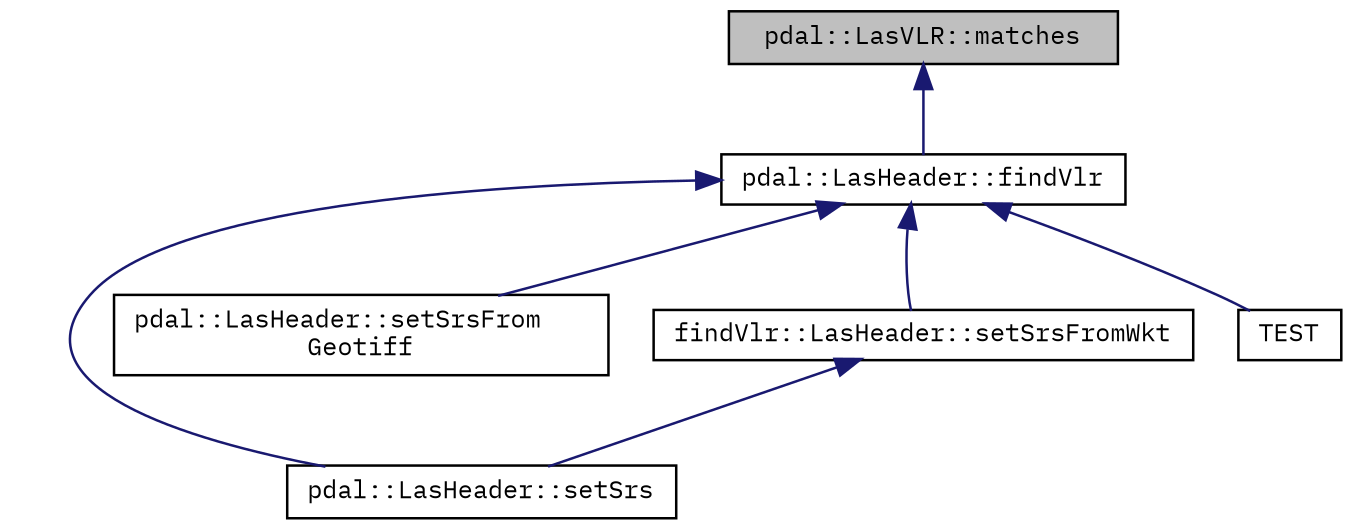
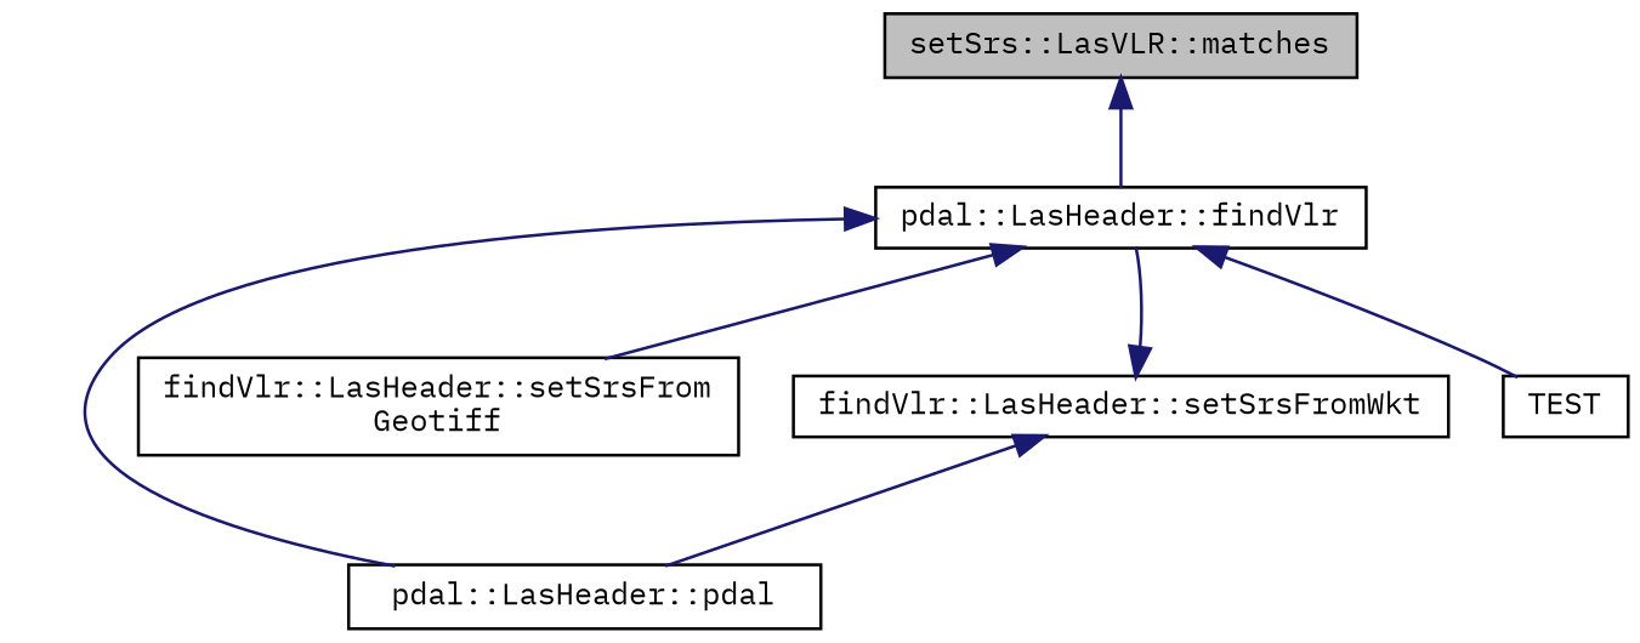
  digraph {
    fontname="IBM Plex Mono"
    rankdir=TB
    node [color=black fillcolor=white fontname="IBM Plex Mono" fontsize=10 shape=record style=filled]
    edge [color=midnightblue dir=back fontname="IBM Plex Mono" fontsize=10 labelfontname=Helvetica labelfontsize=10 style=solid]
-   n1 [fillcolor=grey75 fontcolor=black height=0.2 label="pdal::LasVLR::matches" width=0.4]
+   n1 [fillcolor=grey75 fontcolor=black height=0.2 label="setSrs::LasVLR::matches" width=0.4]
    n2 [height=0.2 label="pdal::LasHeader::findVlr" width=0.4]
-   n3 [height=0.2 label="pdal::LasHeader::setSrs" width=0.4]
-   n4 [height=0.2 label="pdal::LasHeader::setSrsFrom\lGeotiff" width=0.4]
+   n3 [height=0.2 label="pdal::LasHeader::pdal" width=0.4]
+   n4 [height=0.2 label="findVlr::LasHeader::setSrsFrom\lGeotiff" width=0.4]
    n5 [height=0.2 label="findVlr::LasHeader::setSrsFromWkt" width=0.4]
    n6 [height=0.2 label=TEST width=0.4]
    n1 -> n2
    n2 -> n3
    n2 -> n4
-   n2 -> n5
+   n5 -> n2
    n2 -> n6
    n5 -> n3
  }
